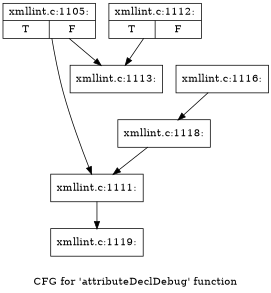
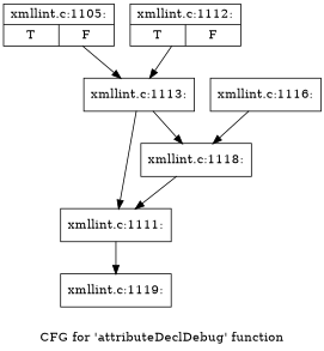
  digraph {
    label="CFG for 'attributeDeclDebug' function"
    node [shape=record]
    n1 [label="{xmllint.c:1105:|{<s0>T|<s1>F}}"]
    n2 [label="{xmllint.c:1111:}"]
    n3 [label="{xmllint.c:1113:}"]
    n4 [label="{xmllint.c:1119:}"]
    n5 [label="{xmllint.c:1112:|{<s0>T|<s1>F}}"]
    n6 [label="{xmllint.c:1118:}"]
    n7 [label="{xmllint.c:1116:}"]
-   n1 -> n2
+   n3 -> n2
    n1 -> n3
    n2 -> n4
+   n3 -> n6
    n5 -> n3
    n6 -> n2
    n7 -> n6
  }
